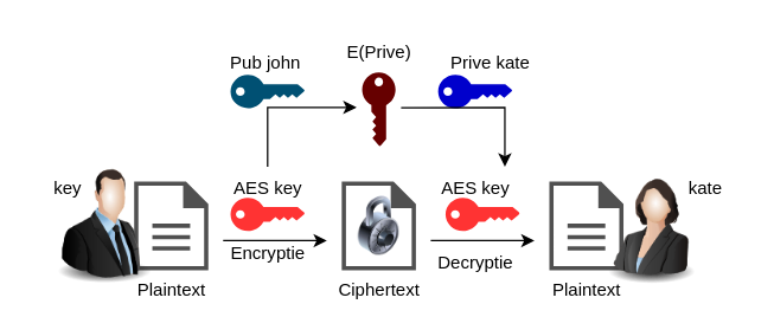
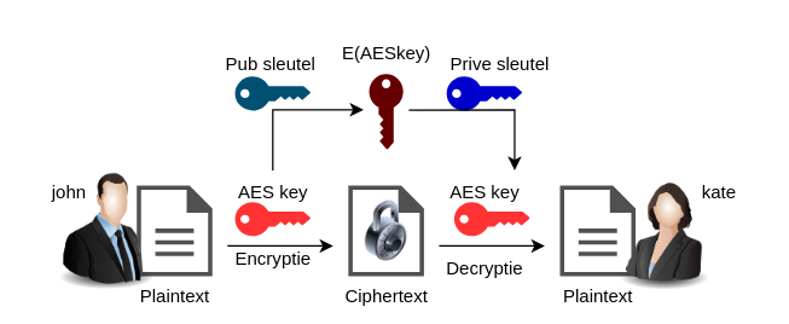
  <mxCell id="0" />
  <mxCell id="1" parent="0" />
  <mxCell id="2" value="Plaintext" style="sketch=0;pointerEvents=1;shadow=0;dashed=0;html=1;strokeColor=none;fillColor=#505050;labelPosition=center;verticalLabelPosition=bottom;verticalAlign=top;outlineConnect=0;align=center;shape=mxgraph.office.concepts.document;" parent="1" vertex="1"><mxGeometry x="90" y="122" width="50" height="60" as="geometry" /></mxCell>
  <mxCell id="3" value="Plaintext" style="sketch=0;pointerEvents=1;shadow=0;dashed=0;html=1;strokeColor=none;fillColor=#505050;labelPosition=center;verticalLabelPosition=bottom;verticalAlign=top;outlineConnect=0;align=center;shape=mxgraph.office.concepts.document;" parent="1" vertex="1"><mxGeometry x="370" y="122" width="50" height="60" as="geometry" /></mxCell>
  <mxCell id="4" value="" style="points=[[0,0.5,0],[0.24,0,0],[0.5,0.28,0],[0.995,0.475,0],[0.5,0.72,0],[0.24,1,0]];verticalLabelPosition=bottom;sketch=0;html=1;verticalAlign=top;aspect=fixed;align=center;pointerEvents=1;shape=mxgraph.cisco19.key;fillColor=#0000CC;strokeColor=none;" parent="1" vertex="1"><mxGeometry x="295" y="50" width="50" height="22.5" as="geometry" /></mxCell>
- <mxCell id="5" value="Pub john&amp;nbsp;" style="text;html=1;align=center;verticalAlign=middle;resizable=0;points=[];autosize=1;strokeColor=none;fillColor=none;" parent="1" vertex="1"><mxGeometry x="135" y="26.5" width="90" height="30" as="geometry" /></mxCell>
- <mxCell id="6" value="Prive kate" style="text;html=1;align=center;verticalAlign=middle;resizable=0;points=[];autosize=1;strokeColor=none;fillColor=none;" parent="1" vertex="1"><mxGeometry x="285" y="26.5" width="90" height="30" as="geometry" /></mxCell>
+ <mxCell id="5" value="Pub sleutel&amp;nbsp;" style="text;html=1;align=center;verticalAlign=middle;resizable=0;points=[];autosize=1;strokeColor=none;fillColor=none;" parent="1" vertex="1"><mxGeometry x="135" y="26.5" width="90" height="30" as="geometry" /></mxCell>
+ <mxCell id="6" value="Prive sleutel" style="text;html=1;align=center;verticalAlign=middle;resizable=0;points=[];autosize=1;strokeColor=none;fillColor=none;" parent="1" vertex="1"><mxGeometry x="285" y="26.5" width="90" height="30" as="geometry" /></mxCell>
  <mxCell id="7" value="Encryptie" style="text;html=1;align=center;verticalAlign=middle;resizable=0;points=[];autosize=1;strokeColor=none;fillColor=none;" parent="1" vertex="1"><mxGeometry x="145" y="155.5" width="70" height="30" as="geometry" /></mxCell>
  <mxCell id="8" value="Decryptie" style="text;html=1;align=center;verticalAlign=middle;resizable=0;points=[];autosize=1;strokeColor=none;fillColor=none;" parent="1" vertex="1"><mxGeometry x="285" y="162" width="70" height="30" as="geometry" /></mxCell>
  <mxCell id="9" value="" style="image;html=1;image=img/lib/clip_art/people/Suit_Man_128x128.png" parent="1" vertex="1"><mxGeometry x="30" y="112" width="80" height="80" as="geometry" /></mxCell>
  <mxCell id="10" value="" style="image;html=1;image=img/lib/clip_art/people/Suit_Woman_128x128.png;direction=east;flipH=1;" parent="1" vertex="1"><mxGeometry x="400" y="112" width="80" height="80" as="geometry" /></mxCell>
  <mxCell id="11" value="kate" style="text;html=1;align=center;verticalAlign=middle;resizable=0;points=[];autosize=1;strokeColor=none;fillColor=none;" parent="1" vertex="1"><mxGeometry x="450" y="112" width="50" height="30" as="geometry" /></mxCell>
- <mxCell id="12" value="key" style="text;html=1;align=center;verticalAlign=middle;resizable=0;points=[];autosize=1;strokeColor=none;fillColor=none;" parent="1" vertex="1"><mxGeometry x="20" y="112" width="50" height="30" as="geometry" /></mxCell>
+ <mxCell id="12" value="john" style="text;html=1;align=center;verticalAlign=middle;resizable=0;points=[];autosize=1;strokeColor=none;fillColor=none;" parent="1" vertex="1"><mxGeometry x="20" y="112" width="50" height="30" as="geometry" /></mxCell>
  <mxCell id="13" value="" style="points=[[0,0.5,0],[0.24,0,0],[0.5,0.28,0],[0.995,0.475,0],[0.5,0.72,0],[0.24,1,0]];verticalLabelPosition=bottom;sketch=0;html=1;verticalAlign=top;aspect=fixed;align=center;pointerEvents=1;shape=mxgraph.cisco19.key;fillColor=#FF3333;strokeColor=none;" parent="1" vertex="1"><mxGeometry x="155" y="133" width="50" height="22.5" as="geometry" /></mxCell>
  <mxCell id="14" style="edgeStyle=orthogonalEdgeStyle;rounded=0;orthogonalLoop=1;jettySize=auto;html=1;" edge="1" parent="1" source="15"><mxGeometry relative="1" as="geometry"><mxPoint x="240" y="72" as="targetPoint" /><Array as="points"><mxPoint x="180" y="72" /></Array></mxGeometry></mxCell>
  <mxCell id="15" value="AES key" style="text;html=1;align=center;verticalAlign=middle;resizable=0;points=[];autosize=1;strokeColor=none;fillColor=none;" parent="1" vertex="1"><mxGeometry x="145" y="112" width="70" height="30" as="geometry" /></mxCell>
  <mxCell id="16" value="Ciphertext" style="sketch=0;pointerEvents=1;shadow=0;dashed=0;html=1;strokeColor=none;fillColor=#505050;labelPosition=center;verticalLabelPosition=bottom;verticalAlign=top;outlineConnect=0;align=center;shape=mxgraph.office.concepts.document_blank;" parent="1" vertex="1"><mxGeometry x="230" y="122" width="50" height="60" as="geometry" /></mxCell>
  <mxCell id="17" value="" style="image;html=1;image=img/lib/clip_art/general/Lock_128x128.png" parent="1" vertex="1"><mxGeometry x="235" y="132" width="40" height="40" as="geometry" /></mxCell>
  <mxCell id="18" value="" style="endArrow=classic;html=1;rounded=0;fontSize=26;" parent="1" edge="1"><mxGeometry width="50" height="50" relative="1" as="geometry"><mxPoint x="150" y="162" as="sourcePoint" /><mxPoint x="220" y="162" as="targetPoint" /></mxGeometry></mxCell>
  <mxCell id="19" value="" style="points=[[0,0.5,0],[0.24,0,0],[0.5,0.28,0],[0.995,0.475,0],[0.5,0.72,0],[0.24,1,0]];verticalLabelPosition=bottom;sketch=0;html=1;verticalAlign=top;aspect=fixed;align=center;pointerEvents=1;shape=mxgraph.cisco19.key;fillColor=#005073;strokeColor=none;" parent="1" vertex="1"><mxGeometry x="155" y="50" width="50" height="22.5" as="geometry" /></mxCell>
  <mxCell id="20" value="" style="points=[[0,0.5,0],[0.24,0,0],[0.5,0.28,0],[0.995,0.475,0],[0.5,0.72,0],[0.24,1,0]];verticalLabelPosition=bottom;sketch=0;html=1;verticalAlign=top;aspect=fixed;align=center;pointerEvents=1;shape=mxgraph.cisco19.key;fillColor=#660000;strokeColor=none;rotation=90;" parent="1" vertex="1"><mxGeometry x="230" y="62" width="50" height="22.5" as="geometry" /></mxCell>
  <mxCell id="21" value="" style="endArrow=classic;html=1;rounded=0;fontSize=26;" parent="1" edge="1"><mxGeometry width="50" height="50" relative="1" as="geometry"><mxPoint x="270" y="72.29" as="sourcePoint" /><mxPoint x="340" y="112" as="targetPoint" /><Array as="points"><mxPoint x="340" y="72" /></Array></mxGeometry></mxCell>
  <mxCell id="22" value="" style="points=[[0,0.5,0],[0.24,0,0],[0.5,0.28,0],[0.995,0.475,0],[0.5,0.72,0],[0.24,1,0]];verticalLabelPosition=bottom;sketch=0;html=1;verticalAlign=top;aspect=fixed;align=center;pointerEvents=1;shape=mxgraph.cisco19.key;fillColor=#FF3333;strokeColor=none;" parent="1" vertex="1"><mxGeometry x="300" y="133" width="50" height="22.5" as="geometry" /></mxCell>
- <mxCell id="23" value="E(Prive)" style="text;html=1;align=center;verticalAlign=middle;resizable=0;points=[];autosize=1;strokeColor=none;fillColor=none;" vertex="1" parent="1"><mxGeometry x="215" y="20" width="80" height="30" as="geometry" /></mxCell>
+ <mxCell id="23" value="E(AESkey)" style="text;html=1;align=center;verticalAlign=middle;resizable=0;points=[];autosize=1;strokeColor=none;fillColor=none;" vertex="1" parent="1"><mxGeometry x="215" y="20" width="80" height="30" as="geometry" /></mxCell>
  <mxCell id="24" value="" style="endArrow=classic;html=1;rounded=0;fontSize=26;" edge="1" parent="1"><mxGeometry width="50" height="50" relative="1" as="geometry"><mxPoint x="290" y="162" as="sourcePoint" /><mxPoint x="360" y="162" as="targetPoint" /></mxGeometry></mxCell>
  <mxCell id="25" value="AES key" style="text;html=1;align=center;verticalAlign=middle;resizable=0;points=[];autosize=1;strokeColor=none;fillColor=none;" vertex="1" parent="1"><mxGeometry x="285" y="112" width="70" height="30" as="geometry" /></mxCell>
